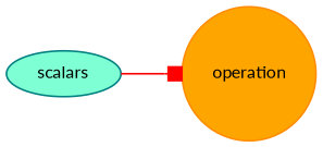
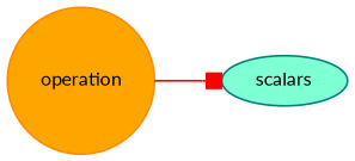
  digraph {
    rankdir=LR
    fontname=Lato
    node [fontname=Lato fontsize=10 style=filled]
    n1 [color=teal fillcolor=aquamarine fontcolor=black height=0.2 label=scalars shape=ellipse width=0.4]
    n2 [color=darkorange height=0.2 label=operation shape=circle width=0.4 fillcolor=orange]
-   n1 -> n2 [color=red fontname=Lato fontsize=10 labelfontname=Helvetica labelfontsize=10 style=solid arrowhead=box]
+   n2 -> n1 [color=red fontname=Lato fontsize=10 labelfontname=Helvetica labelfontsize=10 style=solid arrowhead=box]
  }
